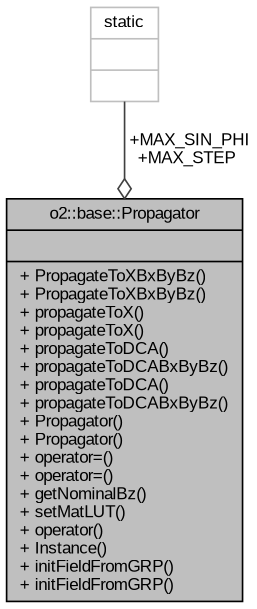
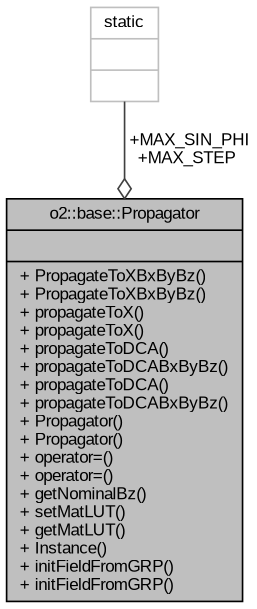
  digraph {
    fontname="Liberation Sans"
    node [fontname="Liberation Sans" fontsize=10 shape=record]
-   n1 [color=black fillcolor=grey75 fontcolor=black height=0.2 label="{o2::base::Propagator\n||+ PropagateToXBxByBz()\l+ PropagateToXBxByBz()\l+ propagateToX()\l+ propagateToX()\l+ propagateToDCA()\l+ propagateToDCABxByBz()\l+ propagateToDCA()\l+ propagateToDCABxByBz()\l+ Propagator()\l+ Propagator()\l+ operator=()\l+ operator=()\l+ getNominalBz()\l+ setMatLUT()\l+ operator()\l+ Instance()\l+ initFieldFromGRP()\l+ initFieldFromGRP()\l}" style=filled width=0.4]
+   n1 [color=black fillcolor=grey75 fontcolor=black height=0.2 label="{o2::base::Propagator\n||+ PropagateToXBxByBz()\l+ PropagateToXBxByBz()\l+ propagateToX()\l+ propagateToX()\l+ propagateToDCA()\l+ propagateToDCABxByBz()\l+ propagateToDCA()\l+ propagateToDCABxByBz()\l+ Propagator()\l+ Propagator()\l+ operator=()\l+ operator=()\l+ getNominalBz()\l+ setMatLUT()\l+ getMatLUT()\l+ Instance()\l+ initFieldFromGRP()\l+ initFieldFromGRP()\l}" style=filled width=0.4]
    n2 [color=grey75 height=0.2 label="{static\n||}" width=0.4]
    n2 -> n1 [arrowhead=odiamond color=grey25 fontname="Liberation Sans" fontsize=10 label=" +MAX_SIN_PHI\n+MAX_STEP" labelfontname=Helvetica labelfontsize=10 style=solid]
  }
